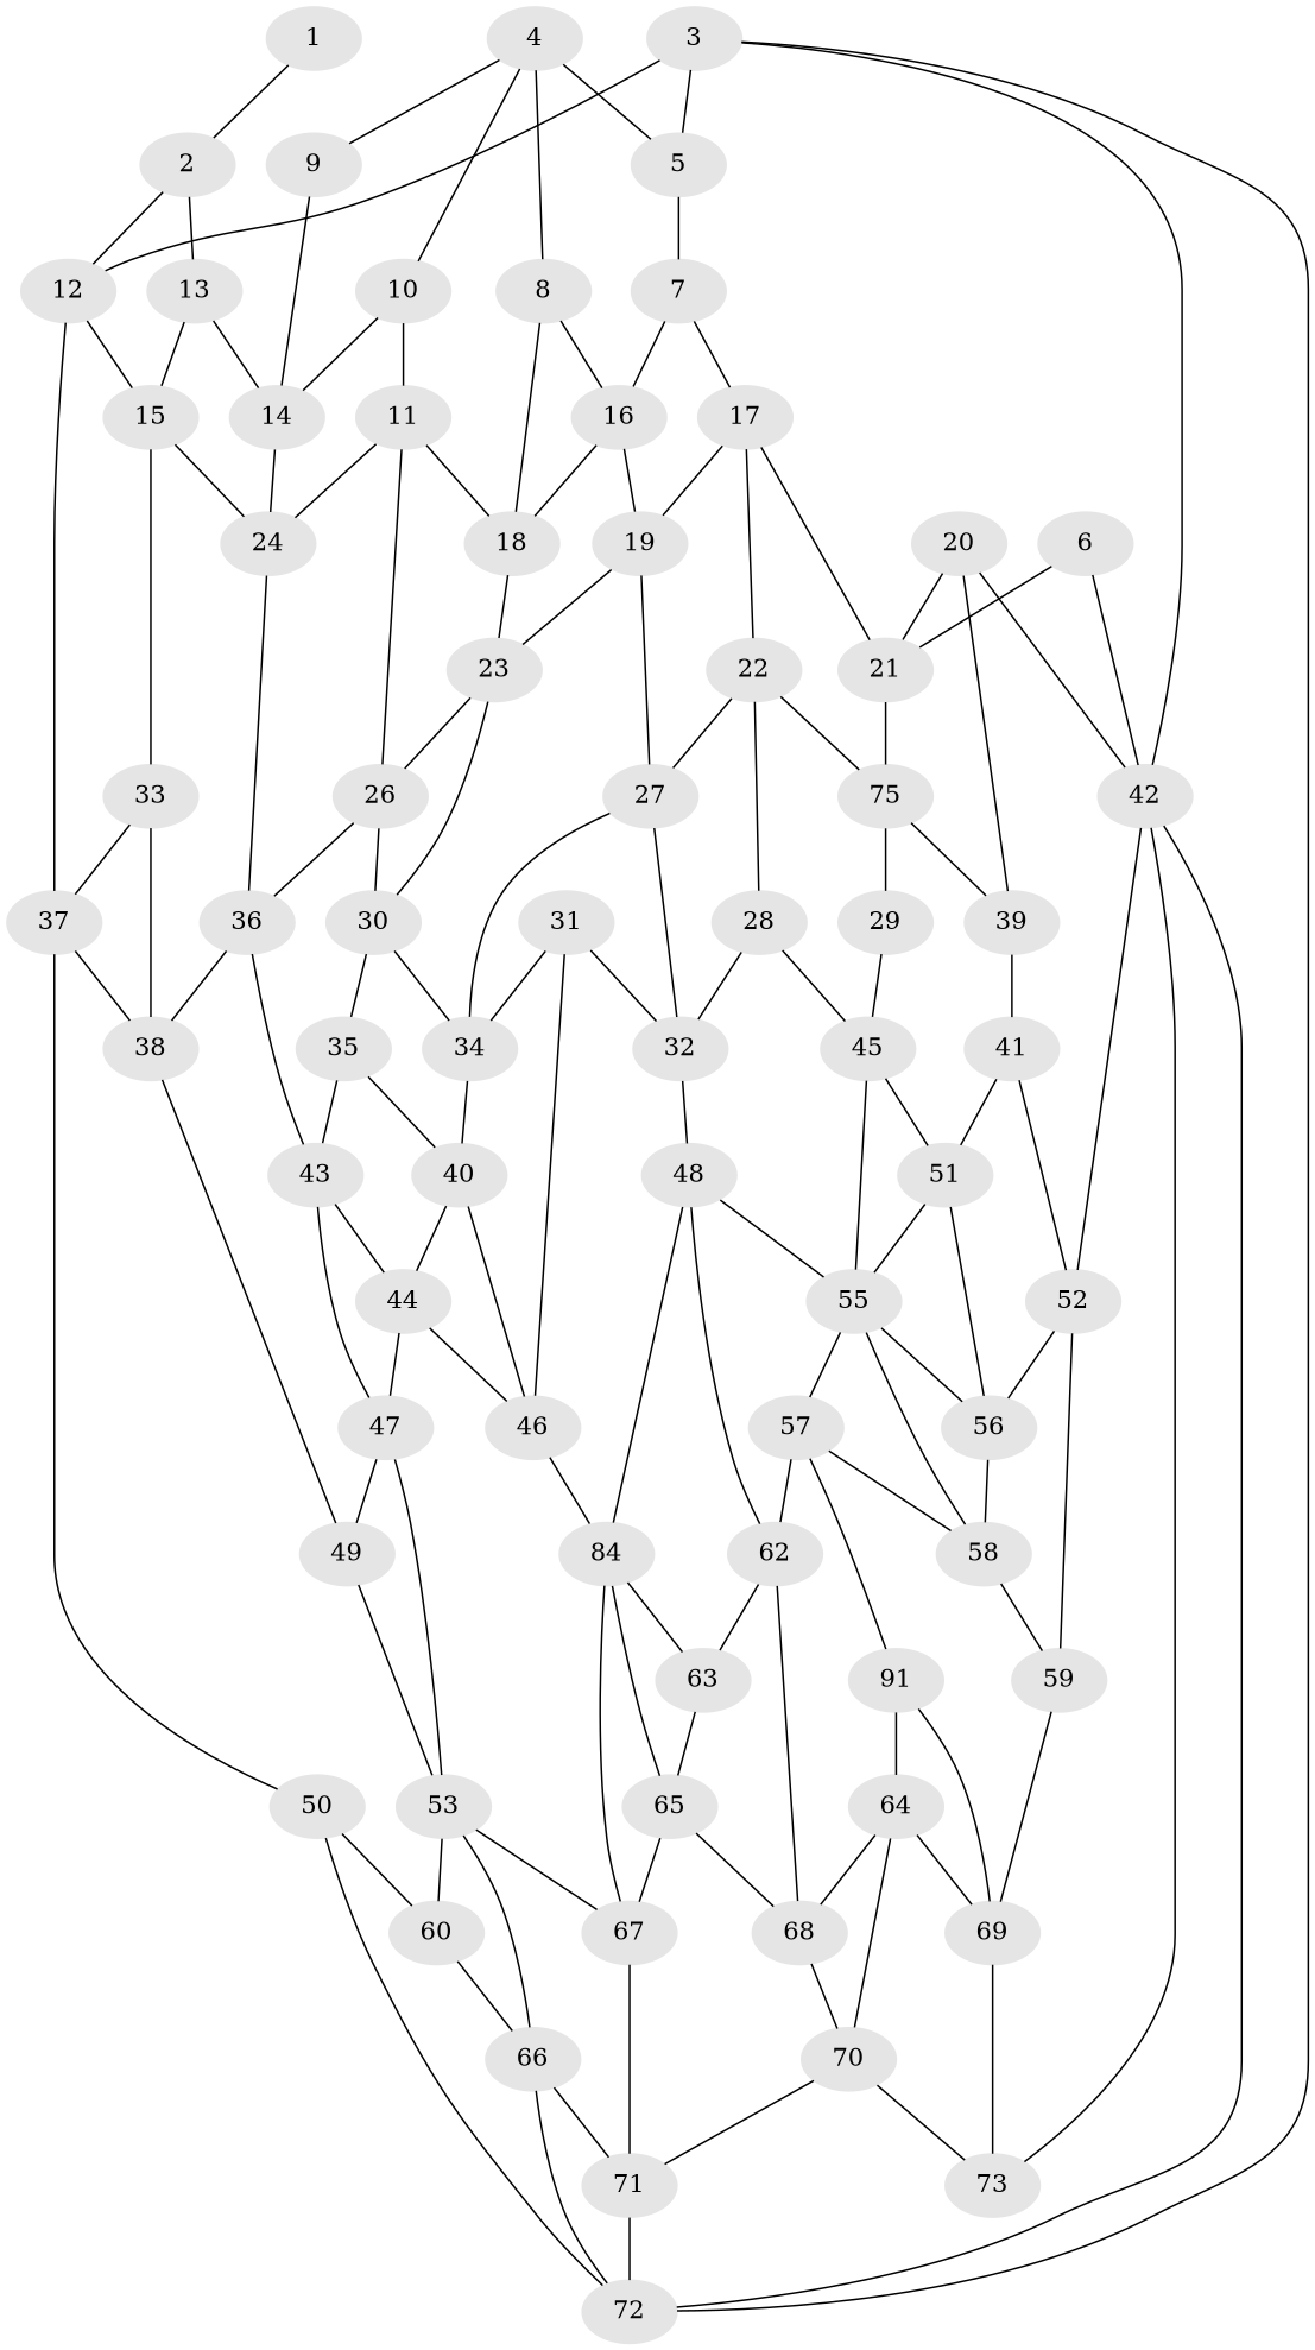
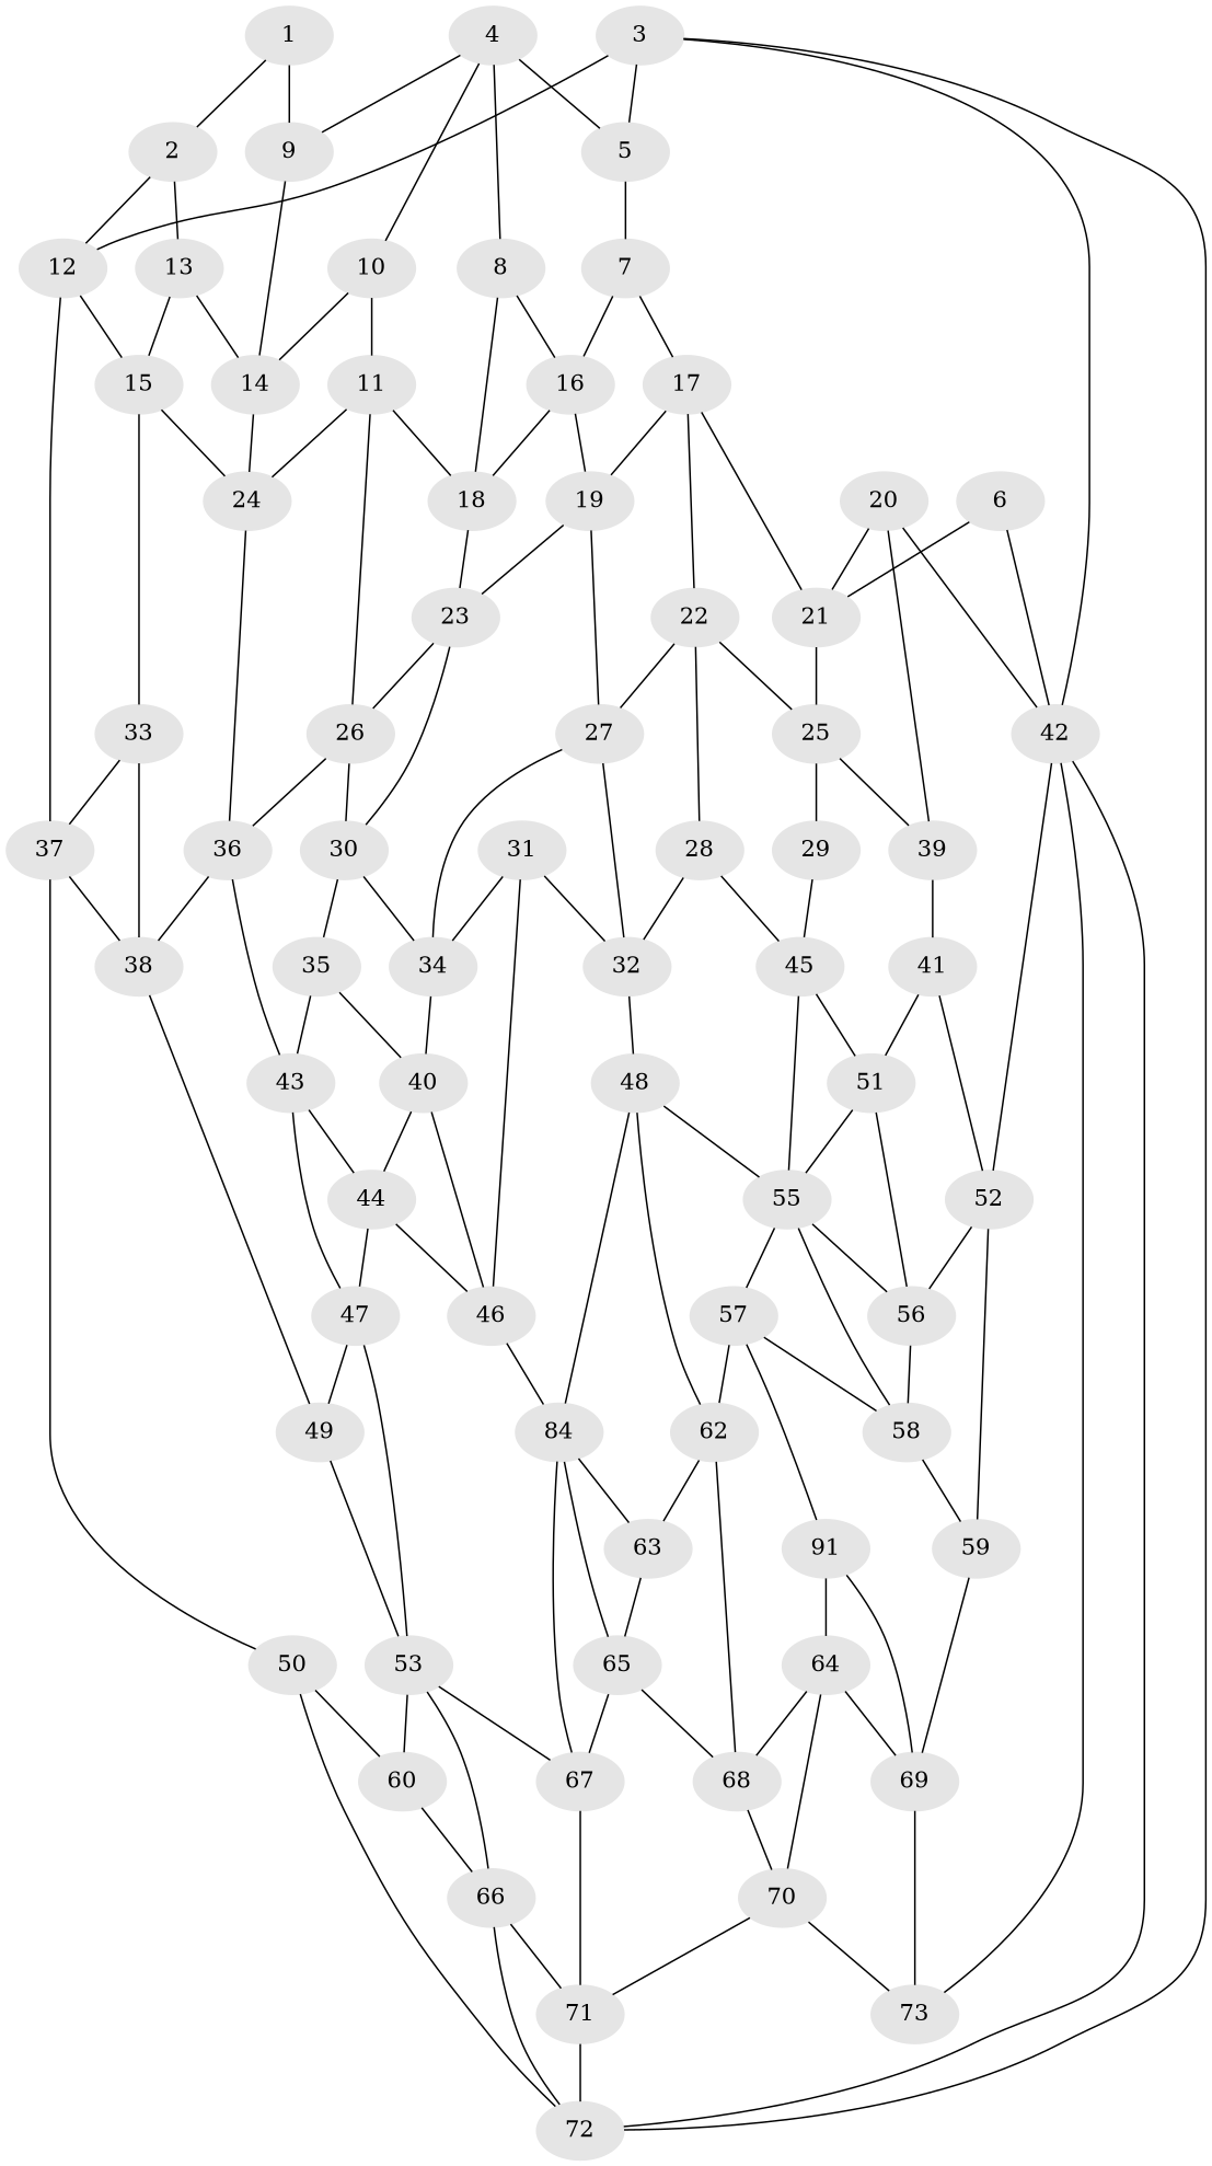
  graph {
    node [color=gray90 style=filled]
    edge [weight=1.0]
    1
    2
    9
    12
    13
    14
    15
    37
    3
    5
    42
    72
    7
    52
    73
    4
    8
    10
    16
    18
    11
    17
    6
    21
-   25 [label=75]
+   25
    19
    22
    23
    24
    26
    36
    30
    33
    38
    50
    27
    28
    32
    34
    20
    39
    41
    29
    45
    35
    43
    48
    40
    51
    55
    31
    46
    n53 [label=84]
    62
    49
    44
    47
    60
    53
    56
    59
    57
    58
    67
    63
    65
    66
    68
    69
    71
    n71 [label=91]
    64
    70
    1 -- 2
+   1 -- 9 [weight=2.0]
    2 -- 12
    2 -- 13 [weight=2.0]
    9 -- 14
    12 -- 15
    12 -- 37
    13 -- 14
    13 -- 15
    14 -- 24
    15 -- 24
    15 -- 33
    37 -- 38
    37 -- 50
    3 -- 12
    3 -- 5
    3 -- 42
    3 -- 72
    5 -- 7
    42 -- 72
    42 -- 52
    42 -- 73
    7 -- 16
    7 -- 17
    52 -- 56
    52 -- 59
    4 -- 9
    4 -- 5
    4 -- 8
    4 -- 10
    8 -- 16
    8 -- 18
    10 -- 14
    10 -- 11
    16 -- 18
    16 -- 19
    18 -- 23
    11 -- 18
    11 -- 24
    11 -- 26
    17 -- 21
    17 -- 19
    17 -- 22
    6 -- 42
    6 -- 21
    21 -- 25
    25 -- 39
    25 -- 29
    19 -- 23
    19 -- 27
    22 -- 25
    22 -- 27
    22 -- 28
    23 -- 26
    23 -- 30
    24 -- 36
    26 -- 36
    26 -- 30
    36 -- 38
    36 -- 43
    30 -- 34
    30 -- 35
    33 -- 37
    33 -- 38
    38 -- 49
    50 -- 72
    50 -- 60
    27 -- 32
    27 -- 34
    28 -- 32
    28 -- 45
    32 -- 48
    34 -- 40
    20 -- 42
    20 -- 21
    20 -- 39
    39 -- 41
    41 -- 52
    41 -- 51
    29 -- 45
    45 -- 51
    45 -- 55
    35 -- 43
    35 -- 40
    43 -- 44
    43 -- 47
    48 -- 55
    48 -- n53
    48 -- 62
    40 -- 46
    40 -- 44
    51 -- 55
    51 -- 56
    55 -- 56
    55 -- 57
    55 -- 58
    31 -- 32
    31 -- 34
    31 -- 46
    46 -- n53
    n53 -- 67
    n53 -- 63
    n53 -- 65
    62 -- 63
    62 -- 68
    49 -- 53
    44 -- 46
    44 -- 47
    47 -- 49
    47 -- 53
    60 -- 66
    53 -- 60
    53 -- 67
    53 -- 66
    56 -- 58
    59 -- 69
    57 -- 62
    57 -- 58
    57 -- n71
    58 -- 59
    67 -- 71
    63 -- 65
    65 -- 67
    65 -- 68
    66 -- 72
    66 -- 71
    68 -- 70
    69 -- 73
    71 -- 72
    n71 -- 69
    n71 -- 64
    64 -- 68
    64 -- 69
    64 -- 70
    70 -- 73
    70 -- 71
  }
